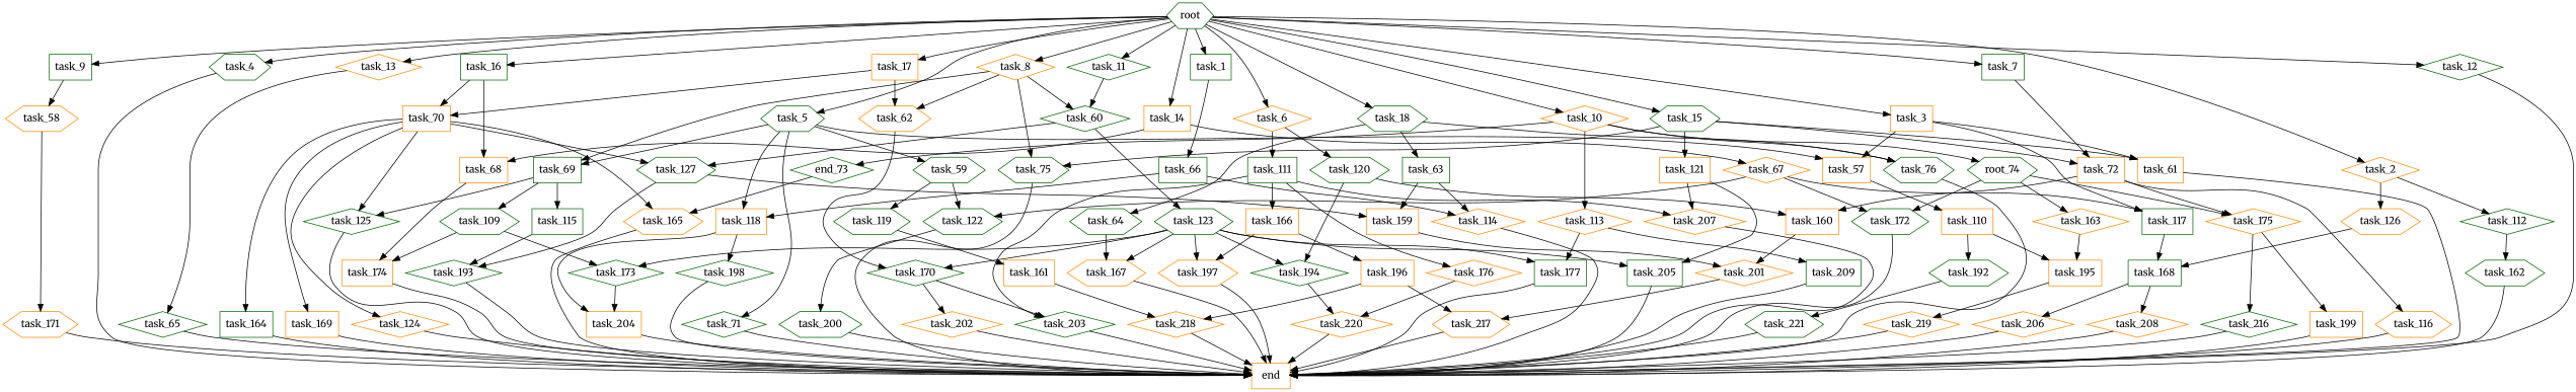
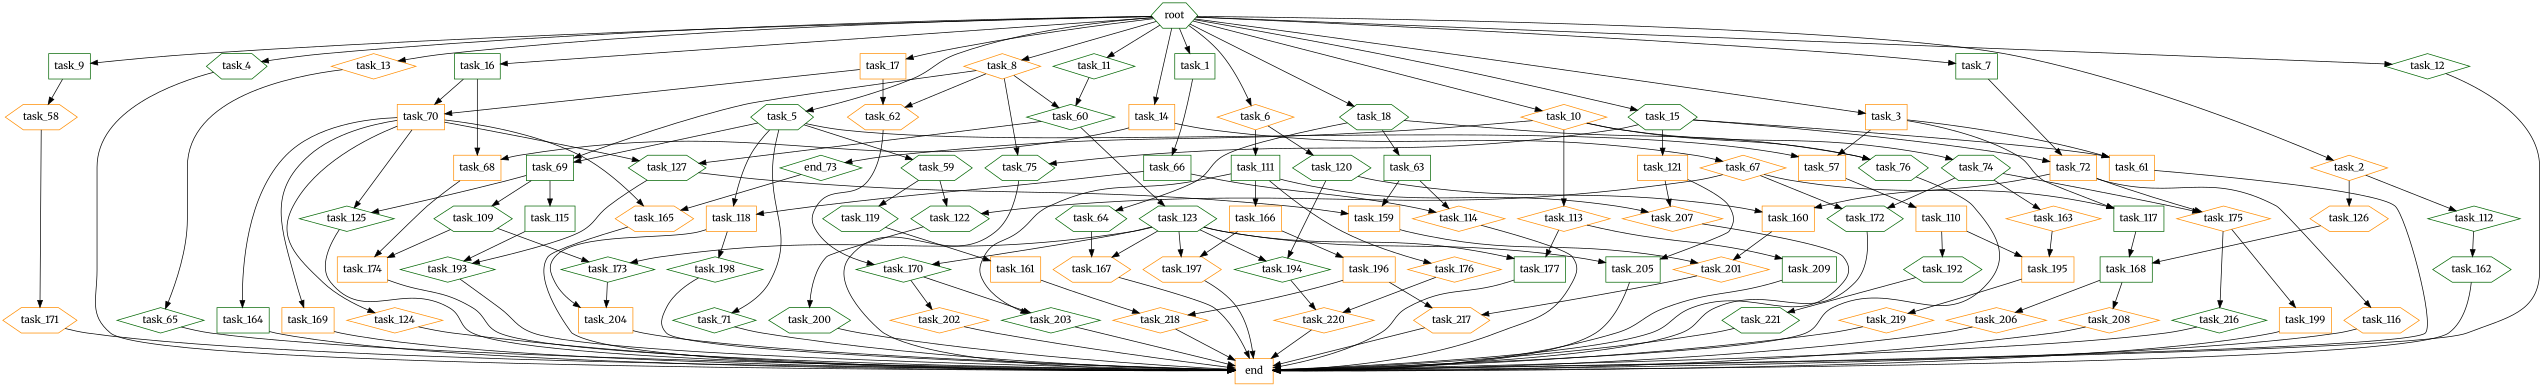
  digraph {
    fontname=Merriweather
    node [color=darkgreen fontname=Merriweather shape=box]
    edge [fontname=Merriweather]
    task_200 [shape=hexagon]
    end [color=darkorange]
    task_11 [shape=diamond]
    task_60 [shape=diamond]
    task_127 [shape=hexagon]
    task_123 [shape=hexagon]
    task_175 [color=darkorange shape=diamond]
    task_199 [color=darkorange]
    task_216 [shape=diamond]
    task_171 [color=darkorange shape=hexagon]
    task_195 [color=darkorange]
    task_219 [color=darkorange shape=diamond]
    task_64 [shape=hexagon]
    task_167 [color=darkorange shape=hexagon]
    task_17 [color=darkorange]
    task_62 [color=darkorange shape=hexagon]
    task_70 [color=darkorange]
    task_170 [shape=diamond]
    task_125 [shape=diamond]
    task_165 [color=darkorange shape=hexagon]
    task_164
    task_169 [color=darkorange]
    task_124 [color=darkorange shape=diamond]
    task_217 [color=darkorange shape=hexagon]
    task_126 [color=darkorange shape=hexagon]
    task_168
    task_206 [color=darkorange shape=diamond]
    task_208 [color=darkorange shape=diamond]
    task_109 [shape=hexagon]
    task_69
    task_115
    task_174 [color=darkorange]
    task_173 [shape=diamond]
    task_193 [shape=diamond]
    task_209
    task_113 [color=darkorange shape=diamond]
    task_177
    n38 [label=end_73 shape=diamond]
    task_59 [shape=hexagon]
    task_122 [shape=hexagon]
    task_119 [shape=hexagon]
    task_161 [color=darkorange]
    task_197 [color=darkorange shape=hexagon]
    task_72 [color=darkorange]
    task_7
    task_116 [color=darkorange shape=hexagon]
    task_160 [color=darkorange]
    task_204 [color=darkorange]
    task_67 [color=darkorange shape=diamond]
    task_172 [shape=hexagon]
    task_117
    task_192 [shape=hexagon]
    task_221 [shape=hexagon]
    task_205
    task_75 [shape=hexagon]
    task_176 [color=darkorange shape=diamond]
    task_220 [color=darkorange shape=diamond]
    task_203 [shape=diamond]
    task_159 [color=darkorange]
    task_63
    task_114 [color=darkorange shape=diamond]
    task_201 [color=darkorange shape=diamond]
    task_61 [color=darkorange]
    task_218 [color=darkorange shape=diamond]
    task_196 [color=darkorange]
    task_121 [color=darkorange]
    task_207 [color=darkorange shape=diamond]
    task_112 [shape=diamond]
    task_162 [shape=hexagon]
    task_198 [shape=diamond]
    task_202 [color=darkorange shape=diamond]
    task_57 [color=darkorange]
    task_110 [color=darkorange]
    task_14 [color=darkorange]
    task_68 [color=darkorange]
    task_58 [color=darkorange shape=hexagon]
    task_9
    root [shape=hexagon]
    task_4 [shape=hexagon]
    task_13 [color=darkorange shape=diamond]
    task_5 [shape=hexagon]
    task_6 [color=darkorange shape=diamond]
    task_16
    task_3 [color=darkorange]
    task_15 [shape=hexagon]
    task_10 [color=darkorange shape=diamond]
    task_1
    task_2 [color=darkorange shape=diamond]
    task_12 [shape=diamond]
    task_8 [color=darkorange shape=diamond]
    task_18 [shape=hexagon]
    task_65 [shape=diamond]
    task_118 [color=darkorange]
    task_71 [shape=diamond]
    task_120 [shape=hexagon]
    task_111
-   task_74 [shape=hexagon label=root_74]
+   task_74 [shape=hexagon]
    task_76 [shape=hexagon]
    task_66
    task_194 [shape=diamond]
    task_166 [color=darkorange]
    task_163 [color=darkorange shape=diamond]
    task_200 -> end
    task_11 -> task_60
    task_60 -> task_127
    task_60 -> task_123
    task_127 -> task_193
    task_127 -> task_159
    task_123 -> task_167
    task_123 -> task_170
    task_123 -> task_173
    task_123 -> task_177
    task_123 -> task_197
    task_123 -> task_205
    task_123 -> task_194
    task_175 -> task_199
    task_175 -> task_216
    task_199 -> end
    task_216 -> end
    task_171 -> end
    task_195 -> task_219
    task_219 -> end
    task_64 -> task_167
    task_167 -> end
    task_17 -> task_62
    task_17 -> task_70
    task_62 -> task_170
    task_70 -> task_127
    task_70 -> task_125
    task_70 -> task_165
    task_70 -> task_164
    task_70 -> task_169
    task_70 -> task_124
    task_170 -> task_203
    task_170 -> task_202
    task_125 -> end
    task_165 -> end
    task_164 -> end
    task_169 -> end
    task_124 -> end
    task_217 -> end
    task_126 -> task_168
    task_168 -> task_206
    task_168 -> task_208
    task_206 -> end
    task_208 -> end
    task_109 -> task_174
    task_109 -> task_173
    task_69 -> task_125
    task_69 -> task_109
    task_69 -> task_115
    task_115 -> task_193
    task_174 -> end
    task_173 -> task_204
    task_193 -> end
    task_209 -> end
    task_113 -> task_209
    task_113 -> task_177
    task_177 -> end
    n38 -> task_165
    task_59 -> task_122
    task_59 -> task_119
    task_122 -> task_200
    task_119 -> task_161
    task_161 -> task_218
    task_197 -> end
    task_72 -> task_175
    task_72 -> task_116
    task_72 -> task_160
    task_7 -> task_72
    task_116 -> end
    task_160 -> task_201
    task_204 -> end
    task_67 -> task_122
    task_67 -> task_172
    task_67 -> task_117
    task_172 -> end
    task_117 -> task_168
    task_192 -> task_221
    task_221 -> end
    task_205 -> end
    task_75 -> end
    task_176 -> task_220
    task_220 -> end
    task_203 -> end
    task_159 -> task_201
    task_63 -> task_159
    task_63 -> task_114
    task_114 -> end
    task_201 -> task_217
    task_61 -> end
    task_218 -> end
    task_196 -> task_217
    task_196 -> task_218
    task_121 -> task_205
    task_121 -> task_207
    task_207 -> end
    task_112 -> task_162
    task_162 -> end
    task_198 -> end
    task_202 -> end
    task_57 -> task_110
    task_110 -> task_195
    task_110 -> task_192
    task_14 -> task_67
    task_14 -> task_68
    task_68 -> task_174
    task_58 -> task_171
    task_9 -> task_58
    root -> task_11
    root -> task_17
    root -> task_7
    root -> task_14
    root -> task_9
    root -> task_4
    root -> task_13
    root -> task_5
    root -> task_6
    root -> task_16
    root -> task_3
    root -> task_15
    root -> task_10
    root -> task_1
    root -> task_2
    root -> task_12
    root -> task_8
    root -> task_18
    task_4 -> end
    task_13 -> task_65
    task_5 -> task_69
    task_5 -> task_59
    task_5 -> task_57
    task_5 -> task_118
    task_5 -> task_71
    task_6 -> task_120
    task_6 -> task_111
    task_16 -> task_70
    task_16 -> task_68
    task_3 -> task_117
    task_3 -> task_61
    task_3 -> task_57
    task_15 -> task_72
    task_15 -> task_75
    task_15 -> task_61
    task_15 -> task_121
    task_10 -> task_113
    task_10 -> n38
    task_10 -> task_74
    task_10 -> task_76
    task_1 -> task_66
    task_2 -> task_126
    task_2 -> task_112
    task_12 -> end
    task_8 -> task_60
    task_8 -> task_62
    task_8 -> task_69
    task_8 -> task_75
    task_18 -> task_64
    task_18 -> task_63
    task_18 -> task_76
    task_65 -> end
    task_118 -> task_204
    task_118 -> task_198
    task_71 -> end
    task_120 -> task_160
    task_120 -> task_194
    task_111 -> task_176
    task_111 -> task_203
    task_111 -> task_207
    task_111 -> task_166
    task_74 -> task_175
    task_74 -> task_172
    task_74 -> task_163
    task_76 -> end
    task_66 -> task_114
    task_66 -> task_118
    task_194 -> task_220
    task_166 -> task_197
    task_166 -> task_196
    task_163 -> task_195
  }
